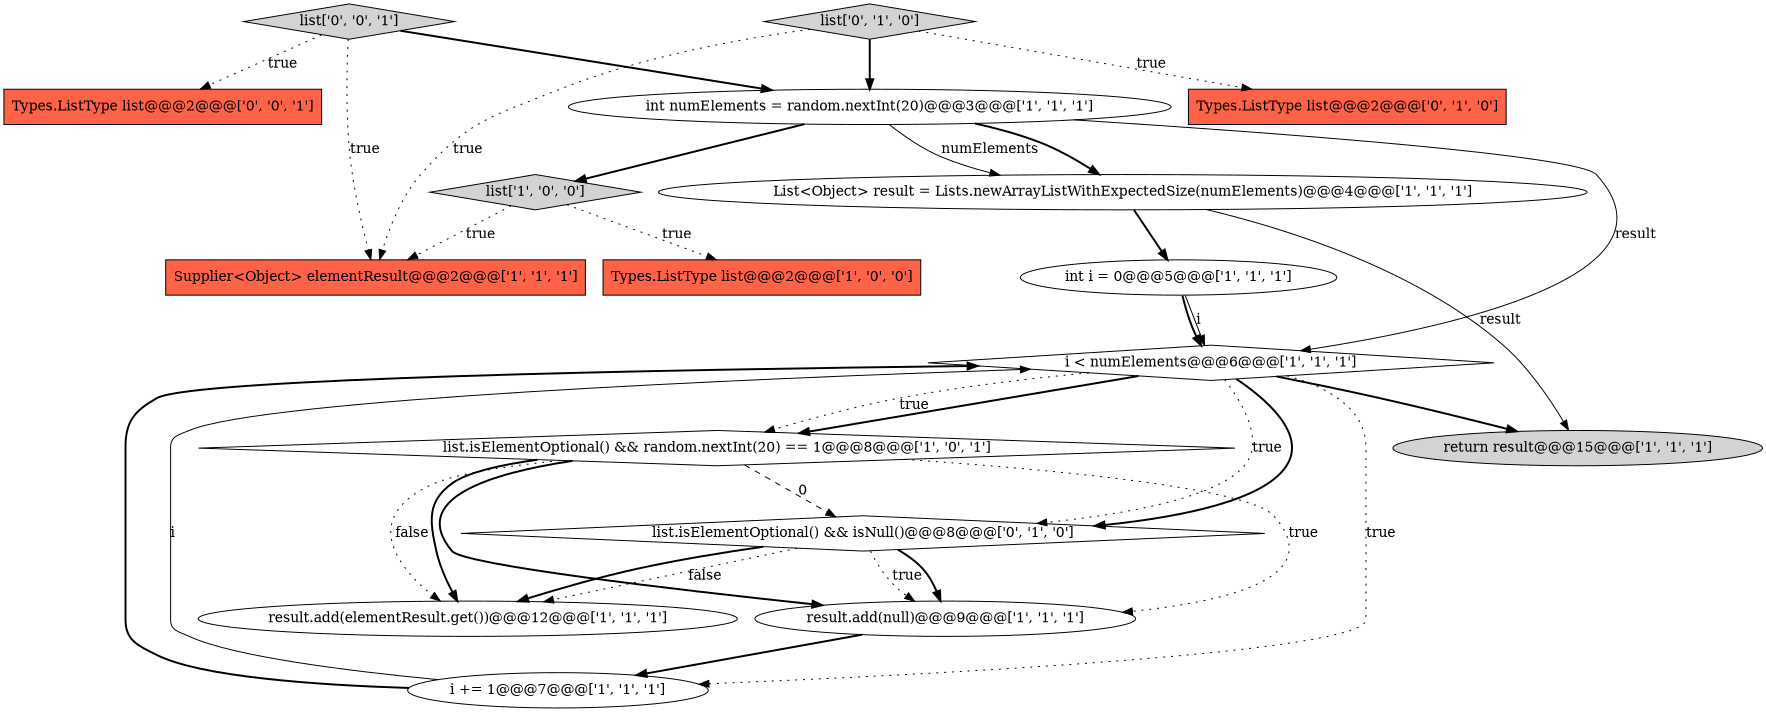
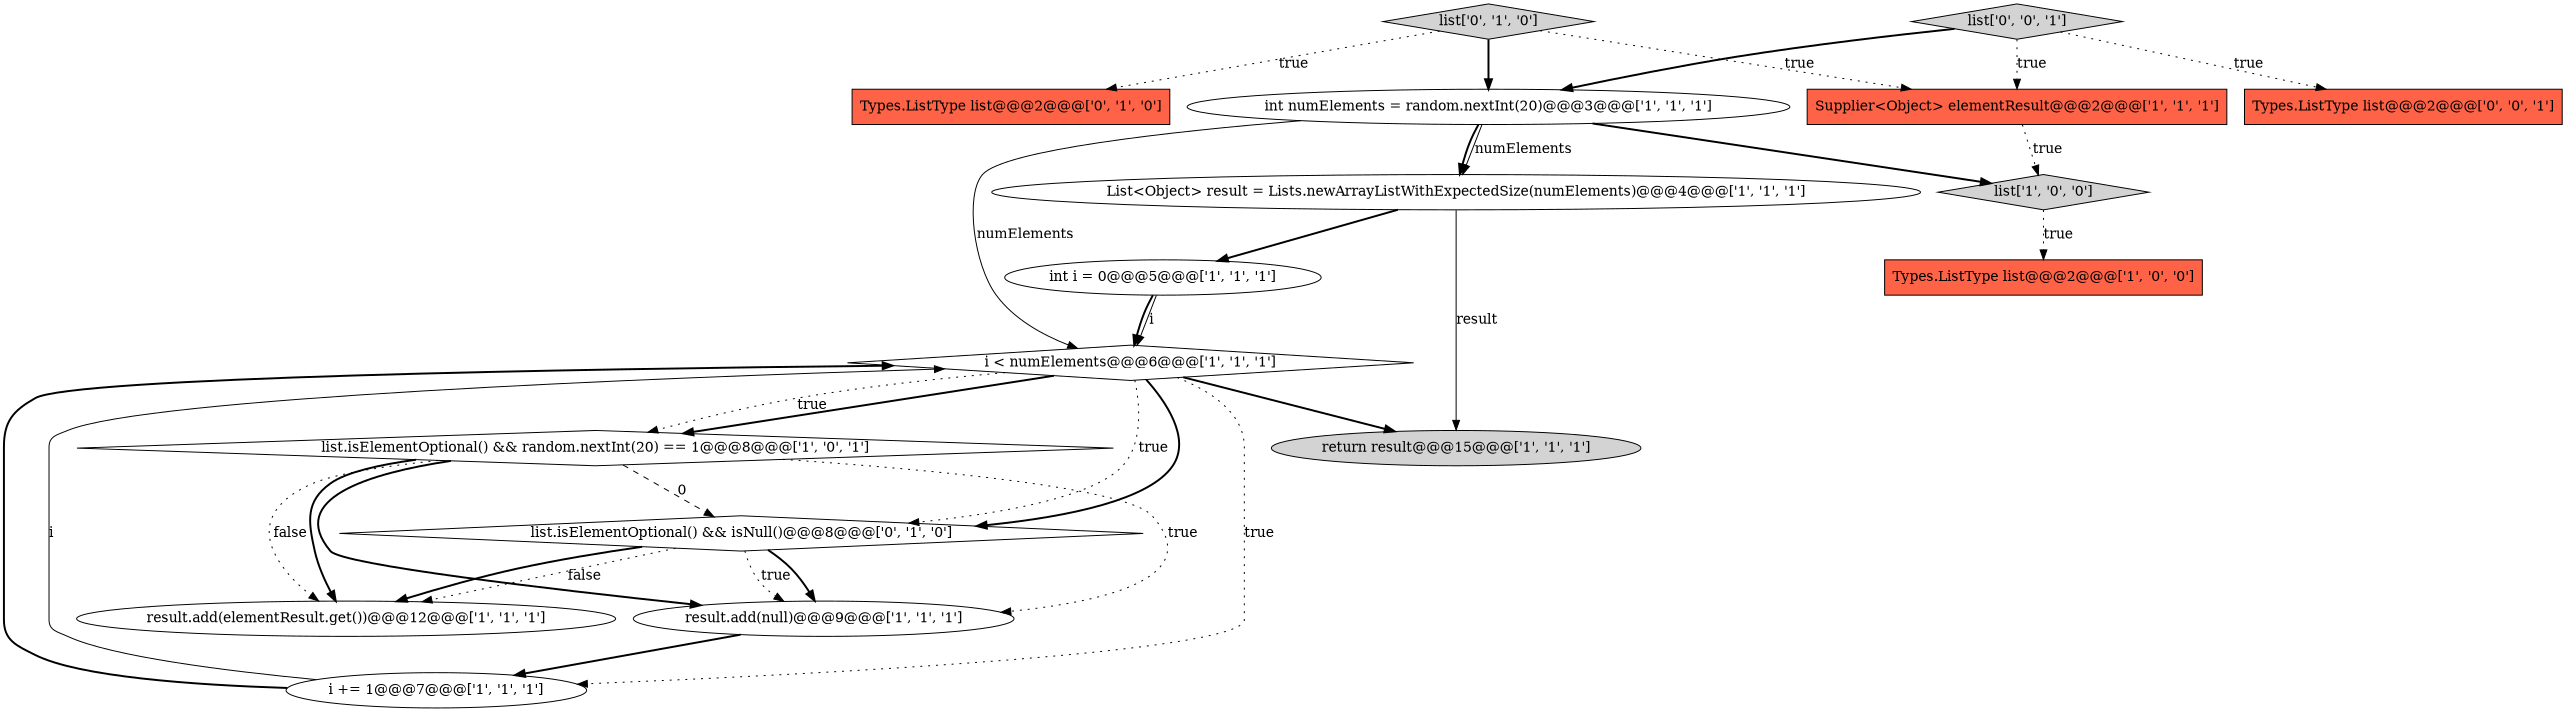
  digraph {
    node [fillcolor=white shape=ellipse style=filled]
    edge [style=bold]
    n1 [label="List<Object> result = Lists.newArrayListWithExpectedSize(numElements)@@@4@@@['1', '1', '1']"]
    n2 [label="int i = 0@@@5@@@['1', '1', '1']"]
    n3 [fillcolor=lightgray label="return result@@@15@@@['1', '1', '1']"]
    n4 [label="i < numElements@@@6@@@['1', '1', '1']" shape=diamond]
    n5 [label="i += 1@@@7@@@['1', '1', '1']"]
    n6 [label="list.isElementOptional() && isNull()@@@8@@@['0', '1', '0']" shape=diamond]
    n7 [label="list.isElementOptional() && random.nextInt(20) == 1@@@8@@@['1', '0', '1']" shape=diamond]
    n8 [fillcolor=lightgray label="list['1', '0', '0']" shape=diamond]
    n9 [fillcolor=tomato label="Supplier<Object> elementResult@@@2@@@['1', '1', '1']" shape=box]
    n10 [fillcolor=tomato label="Types.ListType list@@@2@@@['1', '0', '0']" shape=box]
    n11 [label="int numElements = random.nextInt(20)@@@3@@@['1', '1', '1']"]
    n12 [fillcolor=lightgray label="list['0', '1', '0']" shape=diamond]
    n13 [fillcolor=tomato label="Types.ListType list@@@2@@@['0', '1', '0']" shape=box]
    n14 [label="result.add(null)@@@9@@@['1', '1', '1']"]
    n15 [label="result.add(elementResult.get())@@@12@@@['1', '1', '1']"]
    n16 [fillcolor=tomato label="Types.ListType list@@@2@@@['0', '0', '1']" shape=box]
    n17 [fillcolor=lightgray label="list['0', '0', '1']" shape=diamond]
    n1 -> n2
    n1 -> n3 [label=result style=solid]
    n2 -> n4
    n2 -> n4 [label=i style=solid]
    n4 -> n3
    n4 -> n5 [label=true style=dotted]
    n4 -> n6 [label=true style=dotted]
    n4 -> n6
    n4 -> n7
    n4 -> n7 [label=true style=dotted]
    n5 -> n4
    n5 -> n4 [label=i style=solid]
    n6 -> n14 [label=true style=dotted]
    n6 -> n14
    n6 -> n15 [label=false style=dotted]
    n6 -> n15
    n7 -> n6 [label=0 style=dashed]
    n7 -> n14 [label=true style=dotted]
    n7 -> n14
    n7 -> n15
    n7 -> n15 [label=false style=dotted]
-   n8 -> n9 [label=true style=dotted]
+   n9 -> n8 [label=true style=dotted]
    n8 -> n10 [label=true style=dotted]
    n11 -> n1 [label=numElements style=solid]
    n11 -> n1
-   n11 -> n4 [label=result style=solid]
+   n11 -> n4 [label=numElements style=solid]
    n11 -> n8
    n12 -> n9 [label=true style=dotted]
    n12 -> n11
    n12 -> n13 [label=true style=dotted]
    n14 -> n5
    n17 -> n9 [label=true style=dotted]
    n17 -> n11
    n17 -> n16 [label=true style=dotted]
  }
